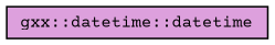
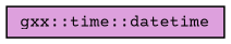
  digraph {
    rankdir=LR
    fontname="Courier Prime"
-   n1 [color=black fillcolor=plum fontname="Courier Prime" fontsize=10 height=0.2 label="gxx::datetime::datetime" shape=box style=filled width=0.4]
+   n1 [color=black fillcolor=plum fontname="Courier Prime" fontsize=10 height=0.2 label="gxx::time::datetime" shape=box style=filled width=0.4]
  }
